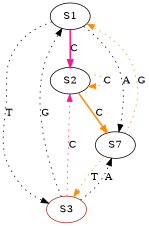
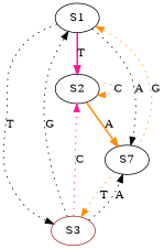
  strict digraph {
    node [color=black]
    edge [color=black style=dotted]
    S1
    S2
    S3 [color=brown]
    n4 [label=S7]
-   S1 -> S2 [color=deeppink label=C style=bold]
+   S1 -> S2 [color=deeppink label=T style=bold]
    S1 -> S3 [label=T]
    S1 -> n4 [label=A]
    S2 -> S2 [color=darkorange label=C]
-   S2 -> n4 [color=darkorange label=C style=bold]
+   S2 -> n4 [color=darkorange label=A style=bold]
    S3 -> S1 [label=G]
    S3 -> S2 [color=deeppink label=C]
    S3 -> n4 [label=A]
    n4 -> S1 [color=darkorange label=G]
    n4 -> S3 [color=darkorange label=T]
  }
